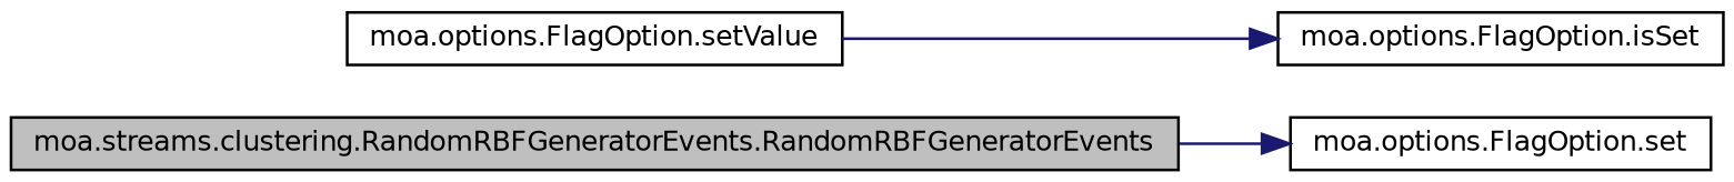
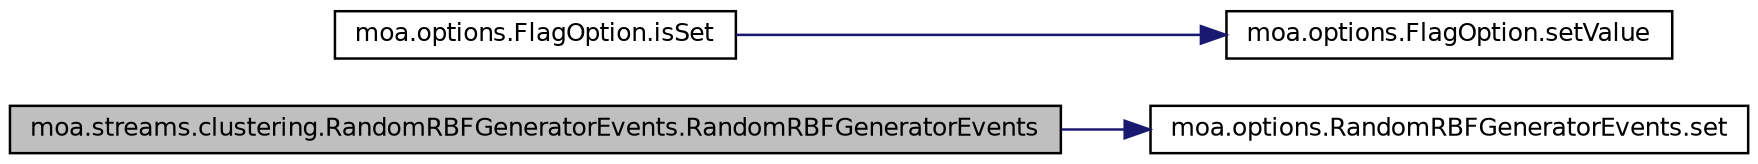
  digraph {
    rankdir=LR
    node [color=black fillcolor=white fontname=Helvetica fontsize=10 shape=record style=filled]
    edge [color=midnightblue fontname=Helvetica fontsize=10 labelfontname=Helvetica labelfontsize=10 style=solid]
    n1 [fillcolor=grey75 fontcolor=black height=0.2 label="moa.streams.clustering.RandomRBFGeneratorEvents.RandomRBFGeneratorEvents" width=0.4]
-   n2 [height=0.2 label="moa.options.FlagOption.set" width=0.4]
+   n2 [height=0.2 label="moa.options.RandomRBFGeneratorEvents.set" width=0.4]
    n3 [height=0.2 label="moa.options.FlagOption.setValue" width=0.4]
    n4 [height=0.2 label="moa.options.FlagOption.isSet" width=0.4]
    n1 -> n2
-   n3 -> n4
+   n4 -> n3
  }
